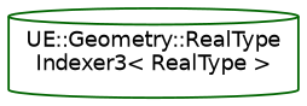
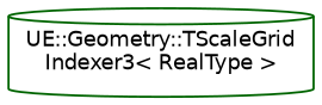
  digraph {
    rankdir=LR
-   n1 [color=darkgreen fillcolor=white fontname=Helvetica fontsize=10 height=0.2 label="UE::Geometry::RealType\lIndexer3\< RealType \>" shape=cylinder style=filled width=0.4]
+   n1 [color=darkgreen fillcolor=white fontname=Helvetica fontsize=10 height=0.2 label="UE::Geometry::TScaleGrid\lIndexer3\< RealType \>" shape=cylinder style=filled width=0.4]
  }
